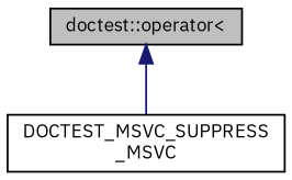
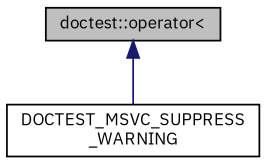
  digraph {
    rankdir=TB
    fontname="IBM Plex Sans"
    node [color=black fontname="IBM Plex Sans" fontsize=10 shape=record style=filled]
    n1 [fillcolor=grey75 fontcolor=black height=0.2 label="doctest::operator\<" width=0.4]
-   n2 [fillcolor=white height=0.2 label="DOCTEST_MSVC_SUPPRESS\l_MSVC" width=0.4]
+   n2 [fillcolor=white height=0.2 label="DOCTEST_MSVC_SUPPRESS\l_WARNING" width=0.4]
    n1 -> n2 [color=midnightblue dir=back fontname="IBM Plex Sans" fontsize=10 labelfontname=Helvetica labelfontsize=10 style=solid]
  }
